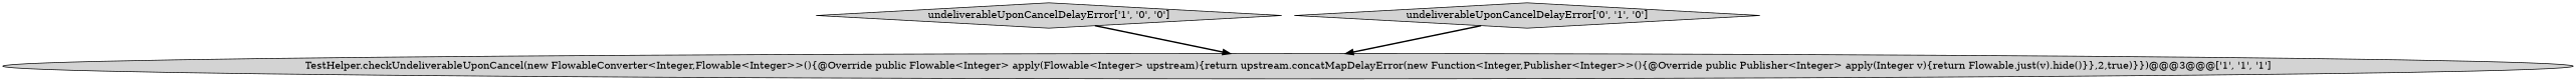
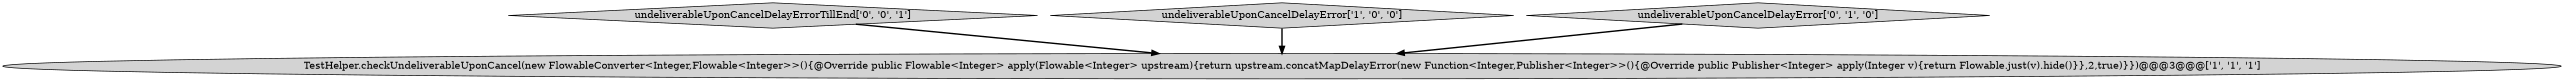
  digraph {
    node [fillcolor=lightgray shape=diamond style=filled]
    edge [style=bold]
+   n1 [label="undeliverableUponCancelDelayErrorTillEnd['0', '0', '1']"]
    n2 [label="TestHelper.checkUndeliverableUponCancel(new FlowableConverter<Integer,Flowable<Integer>>(){@Override public Flowable<Integer> apply(Flowable<Integer> upstream){return upstream.concatMapDelayError(new Function<Integer,Publisher<Integer>>(){@Override public Publisher<Integer> apply(Integer v){return Flowable.just(v).hide()}},2,true)}})@@@3@@@['1', '1', '1']" shape=ellipse]
    n3 [label="undeliverableUponCancelDelayError['1', '0', '0']"]
    n4 [label="undeliverableUponCancelDelayError['0', '1', '0']"]
+   n1 -> n2
    n3 -> n2
    n4 -> n2
  }
